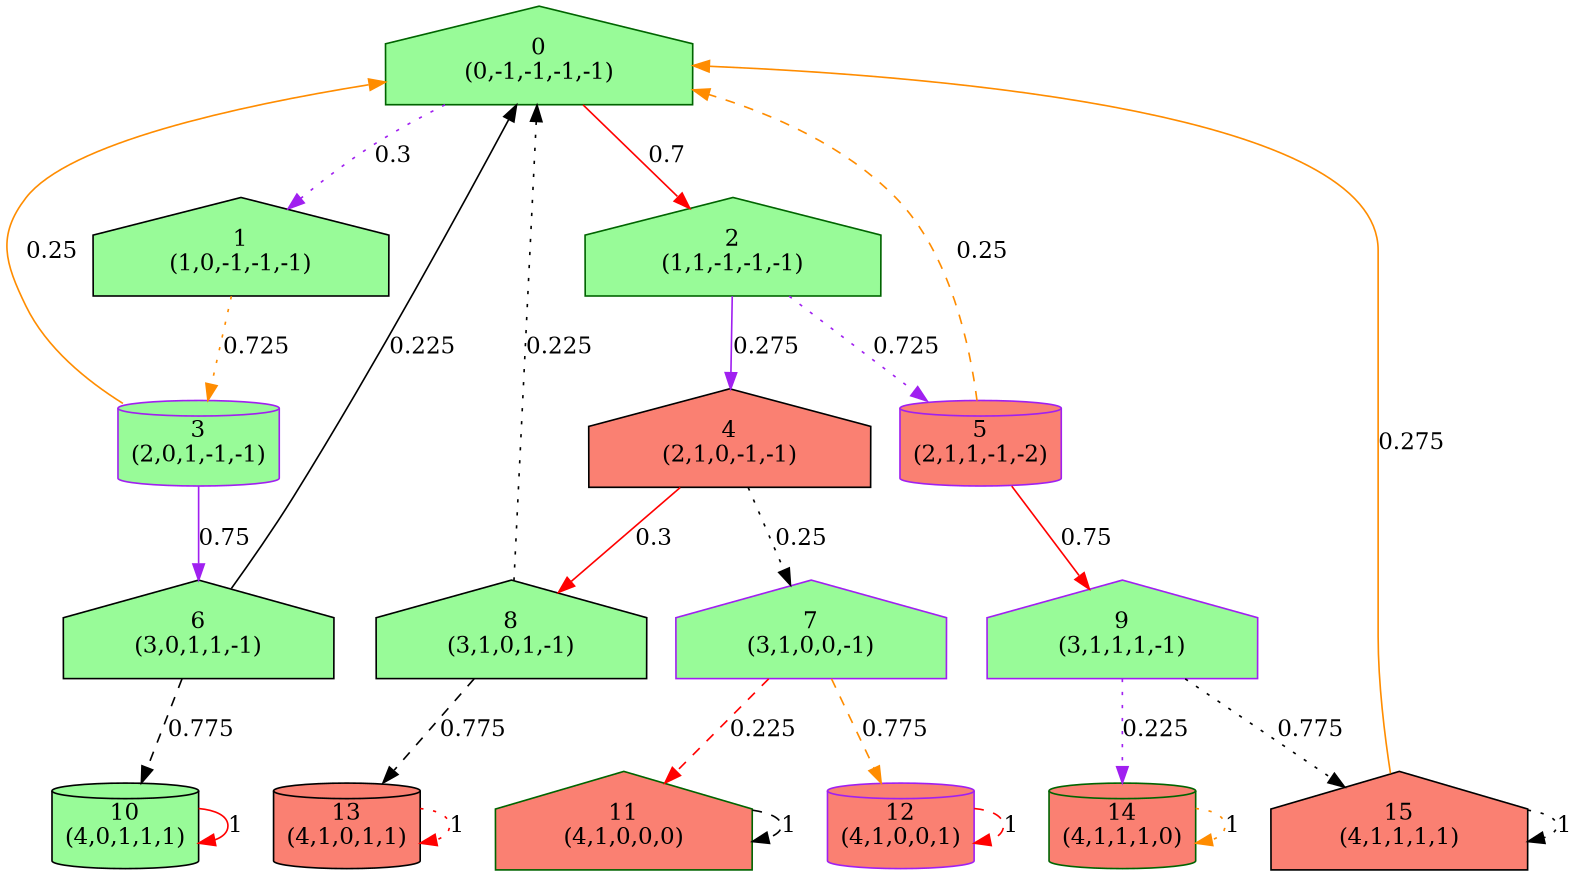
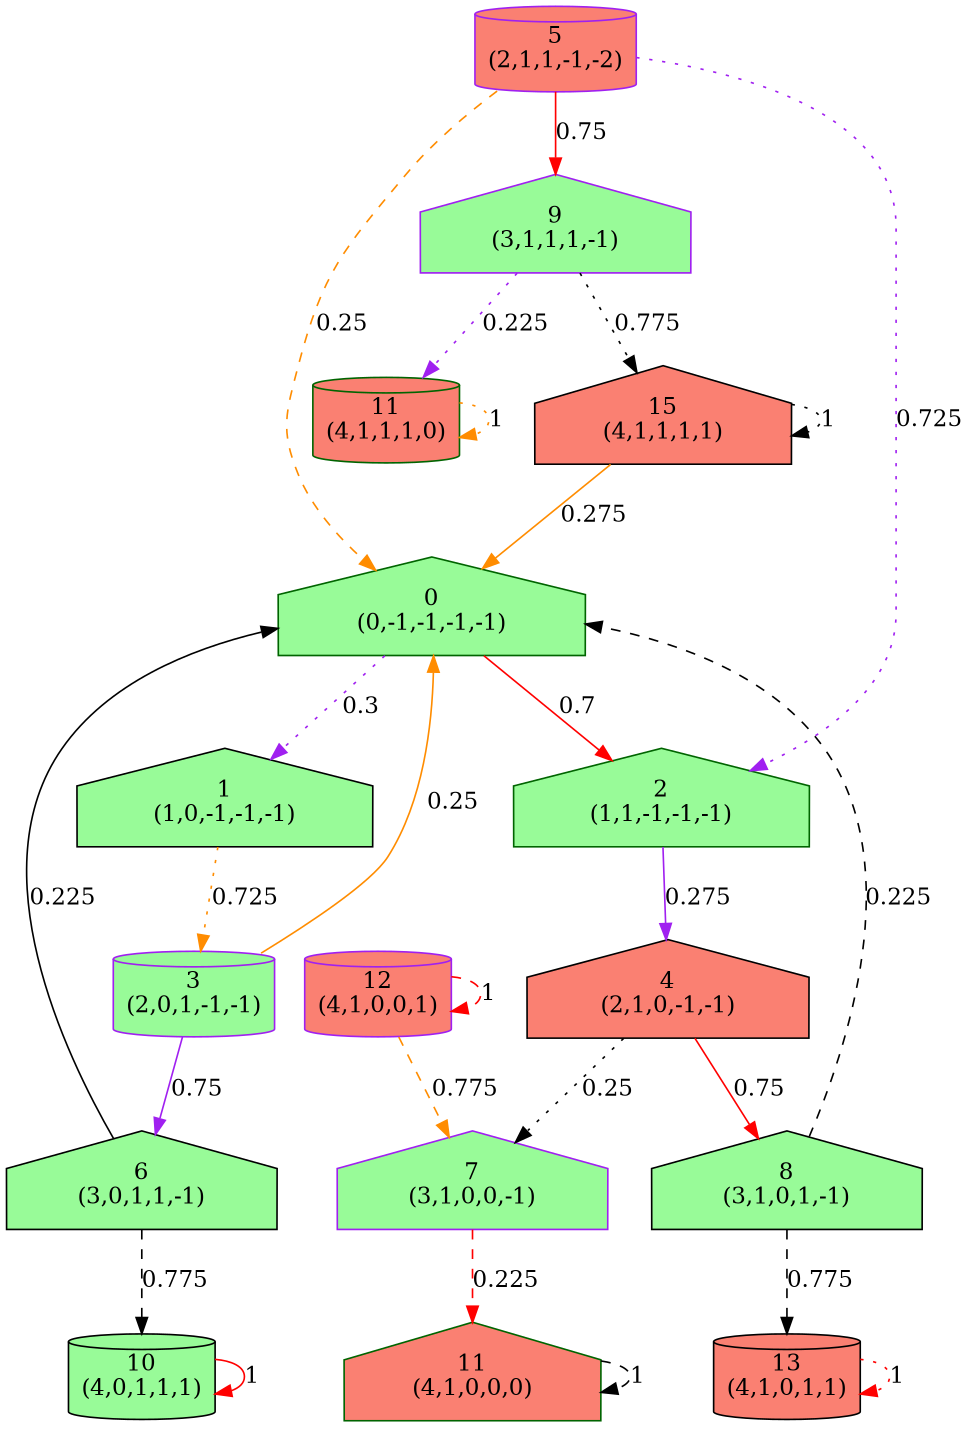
  digraph {
    node [color=black fillcolor=palegreen shape=house style=filled]
    edge [color=black style=dotted]
    n1 [color=darkgreen label="0\n(0,-1,-1,-1,-1)"]
    n2 [label="1\n(1,0,-1,-1,-1)"]
    n3 [color=darkgreen label="2\n(1,1,-1,-1,-1)"]
    n4 [color=purple label="3\n(2,0,1,-1,-1)" shape=cylinder]
    n5 [fillcolor=salmon label="4\n(2,1,0,-1,-1)"]
    n6 [color=purple fillcolor=salmon label="5\n(2,1,1,-1,-2)" shape=cylinder]
    n7 [label="6\n(3,0,1,1,-1)"]
    n8 [color=purple label="7\n(3,1,0,0,-1)"]
    n9 [label="8\n(3,1,0,1,-1)"]
    n10 [color=purple label="9\n(3,1,1,1,-1)"]
    n11 [label="10\n(4,0,1,1,1)" shape=cylinder]
    n12 [color=darkgreen fillcolor=salmon label="11\n(4,1,0,0,0)"]
    n13 [color=purple fillcolor=salmon label="12\n(4,1,0,0,1)" shape=cylinder]
    n14 [fillcolor=salmon label="13\n(4,1,0,1,1)" shape=cylinder]
-   n15 [color=darkgreen fillcolor=salmon label="14\n(4,1,1,1,0)" shape=cylinder]
+   n15 [color=darkgreen fillcolor=salmon label="11\n(4,1,1,1,0)" shape=cylinder]
    n16 [fillcolor=salmon label="15\n(4,1,1,1,1)"]
    n1 -> n2 [color=purple label=0.3]
    n1 -> n3 [color=red label=0.7 style=solid]
    n2 -> n4 [color=darkorange label=0.725]
    n3 -> n5 [color=purple label=0.275 style=solid]
-   n3 -> n6 [color=purple label=0.725]
+   n6 -> n3 [color=purple label=0.725]
    n4 -> n1 [color=darkorange label=0.25 style=solid]
    n4 -> n7 [color=purple label=0.75 style=solid]
    n5 -> n8 [label=0.25]
-   n5 -> n9 [color=red label=0.3 style=solid]
+   n5 -> n9 [color=red label=0.75 style=solid]
    n6 -> n1 [color=darkorange label=0.25 style=dashed]
    n6 -> n10 [color=red label=0.75 style=solid]
    n7 -> n1 [label=0.225 style=solid]
    n7 -> n11 [label=0.775 style=dashed]
    n8 -> n12 [color=red label=0.225 style=dashed]
-   n8 -> n13 [color=darkorange label=0.775 style=dashed]
-   n9 -> n1 [label=0.225]
+   n13 -> n8 [color=darkorange label=0.775 style=dashed]
+   n9 -> n1 [label=0.225 style=dashed]
    n9 -> n14 [label=0.775 style=dashed]
    n10 -> n15 [color=purple label=0.225]
    n10 -> n16 [label=0.775]
    n11 -> n11 [color=red label=1 style=solid]
    n12 -> n12 [label=1 style=dashed]
    n13 -> n13 [color=red label=1 style=dashed]
    n14 -> n14 [color=red label=1]
    n15 -> n15 [color=darkorange label=1]
    n16 -> n1 [color=darkorange label=0.275 style=solid]
    n16 -> n16 [label=1]
  }
